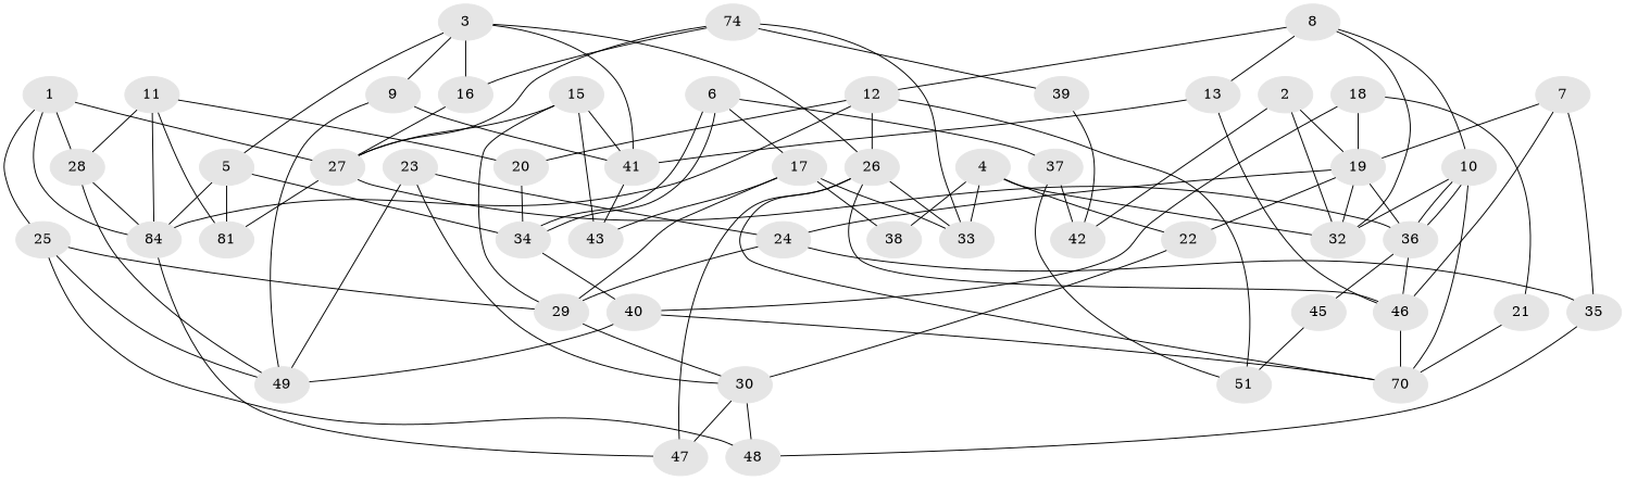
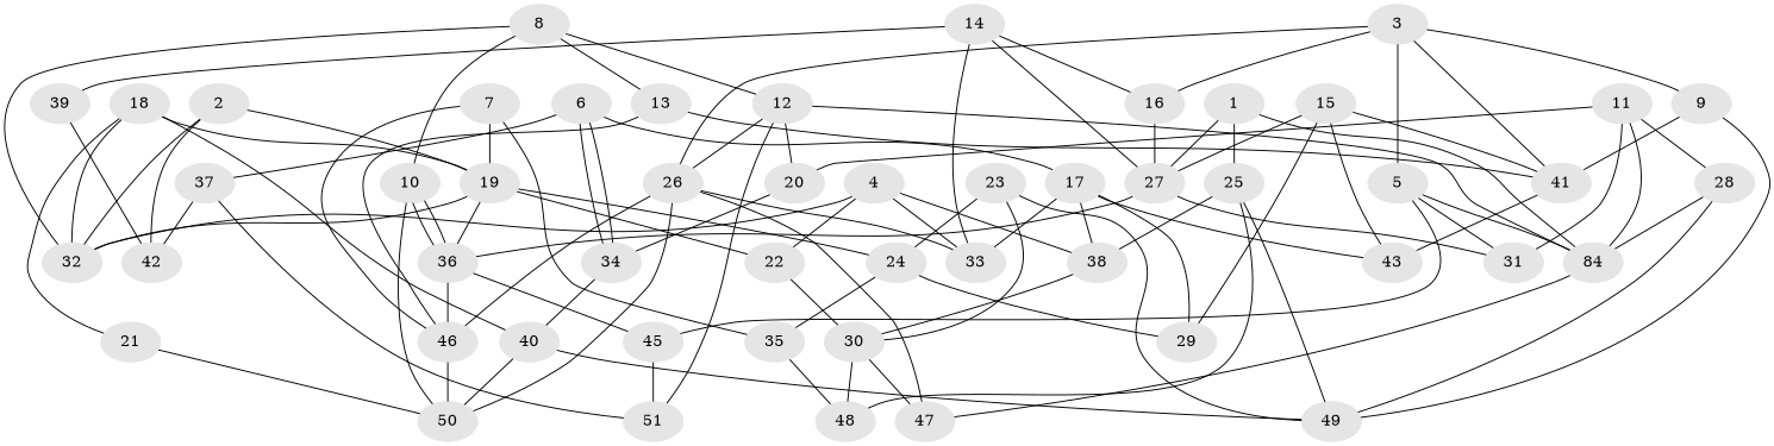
  graph {
    fontname="DejaVu Serif"
    node [color=gray90 fontname="DejaVu Serif" style=filled]
    edge [fontname="DejaVu Serif"]
    1
    25
    27
    28
    n5 [label=84]
-   14 [label=74]
+   14
    16
    33
    39
    38
    49
    48
    36
-   31 [label=81]
+   31
    47
    2
    19
    32
    42
    22
    24
    3
    5
    9
    26
    41
    45
    46
-   50 [label=70]
+   50
    43
    4
    30
    51
    6
    17
    34
    37
    29
    40
    7
    35
    8
    10
    12
    13
    20
    11
    15
    18
    21
    23
    1 -- 25
    1 -- 27
-   1 -- 28
    1 -- n5
-   25 -- 29
+   25 -- 38
    25 -- 49
    25 -- 48
    27 -- 36
    27 -- 31
    28 -- n5
    28 -- 49
    n5 -- 47
    14 -- 27
    14 -- 16
    14 -- 33
    14 -- 39
    16 -- 27
    39 -- 42
    36 -- 45
    36 -- 46
    2 -- 19
    2 -- 32
    2 -- 42
    19 -- 36
    19 -- 32
    19 -- 22
    19 -- 24
    22 -- 30
    24 -- 29
    24 -- 35
    3 -- 16
    3 -- 5
    3 -- 9
    3 -- 26
    3 -- 41
    5 -- n5
    5 -- 31
-   5 -- 34
+   5 -- 45
    9 -- 49
    9 -- 41
    26 -- 33
    26 -- 47
    26 -- 46
    26 -- 50
    41 -- 43
    45 -- 51
    46 -- 50
    4 -- 33
    4 -- 38
    4 -- 32
    4 -- 22
    30 -- 48
    30 -- 47
    6 -- 17
    6 -- 34
    6 -- 34
    6 -- 37
    17 -- 33
    17 -- 38
    17 -- 43
    17 -- 29
    34 -- 40
    37 -- 42
    37 -- 51
-   29 -- 30
+   38 -- 30
    40 -- 49
    40 -- 50
    7 -- 19
    7 -- 46
    7 -- 35
    35 -- 48
    8 -- 32
    8 -- 10
    8 -- 12
    8 -- 13
    10 -- 36
    10 -- 36
    10 -- 50
    12 -- n5
    12 -- 26
    12 -- 51
    12 -- 20
    13 -- 41
    13 -- 46
    20 -- 34
    11 -- 28
    11 -- n5
    11 -- 31
    11 -- 20
    15 -- 27
    15 -- 41
    15 -- 43
    15 -- 29
    18 -- 19
-   10 -- 32
+   18 -- 32
    18 -- 40
    18 -- 21
    21 -- 50
    23 -- 49
    23 -- 24
    23 -- 30
  }
